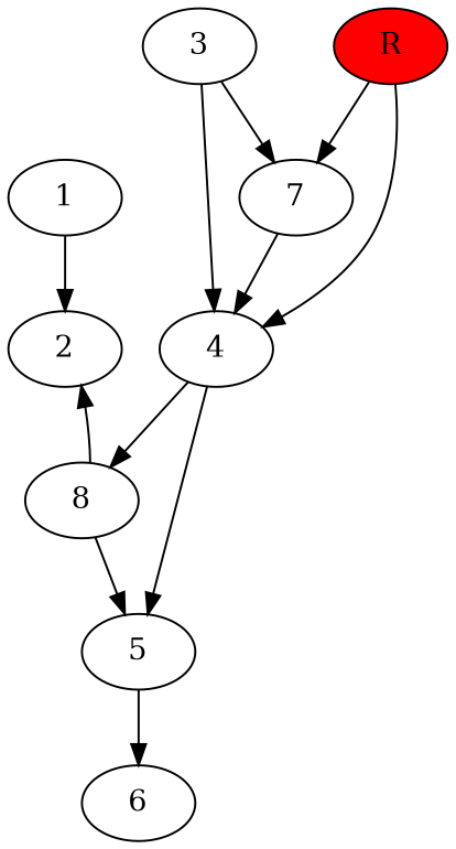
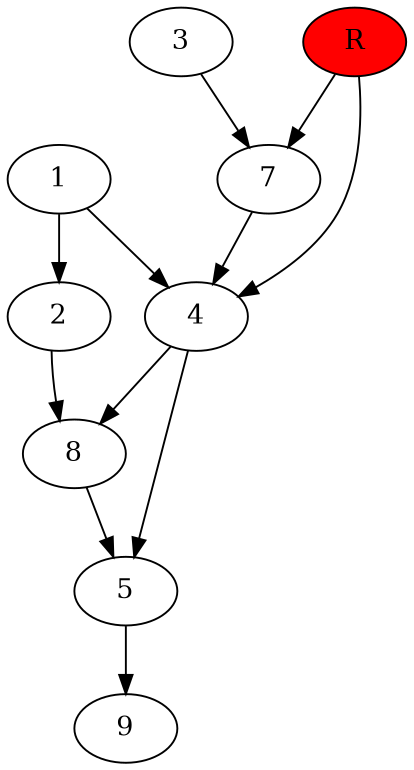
  digraph {
    1
    2
    8
    5
-   6
+   6 [label=9]
    3
    4
    7
    R [fillcolor="#ff0000" style=filled]
    1 -> 2
-   8 -> 2
+   2 -> 8
    8 -> 5
    5 -> 6
-   3 -> 4
+   1 -> 4
    3 -> 7
    4 -> 8
    4 -> 5
    7 -> 4
    R -> 4
    R -> 7
  }
